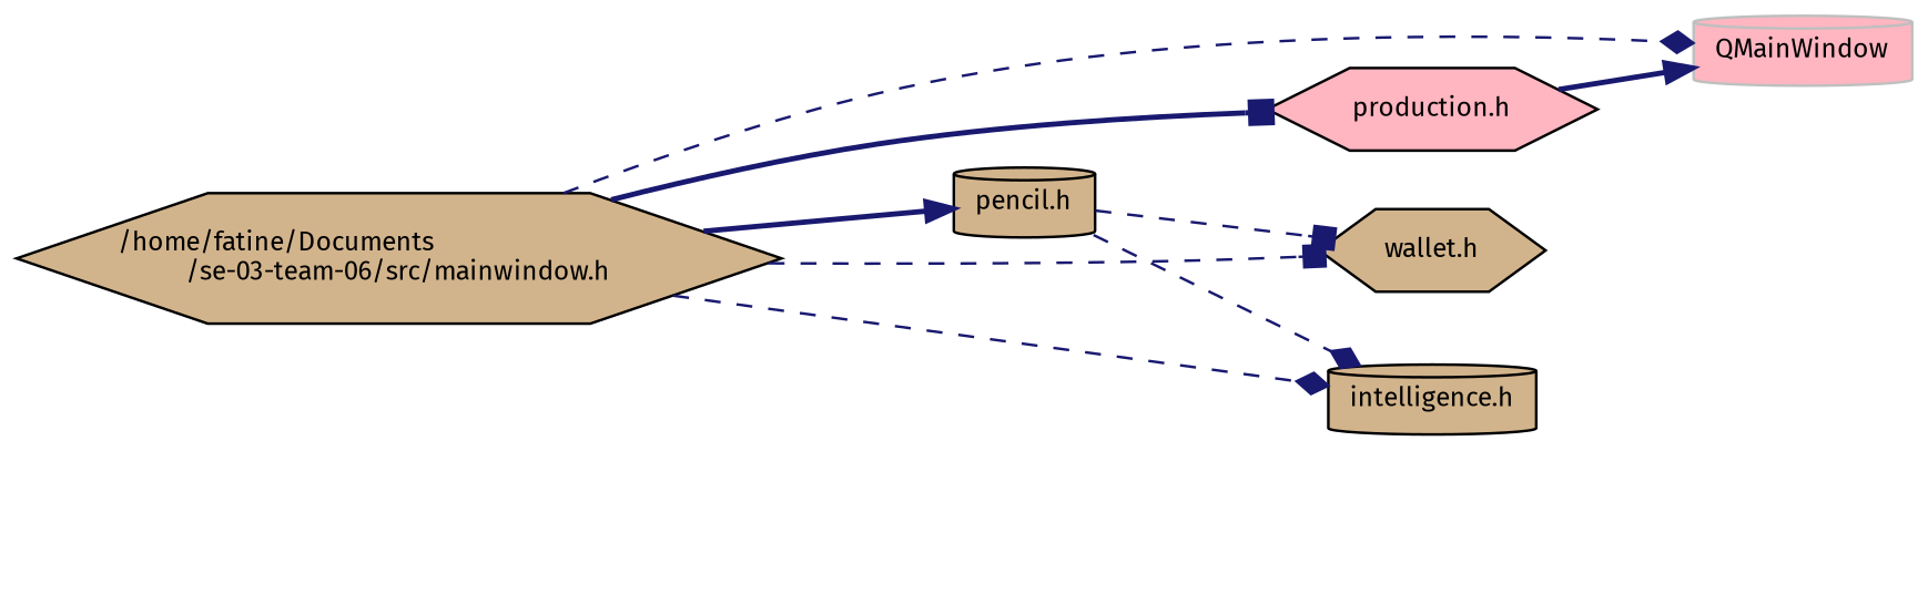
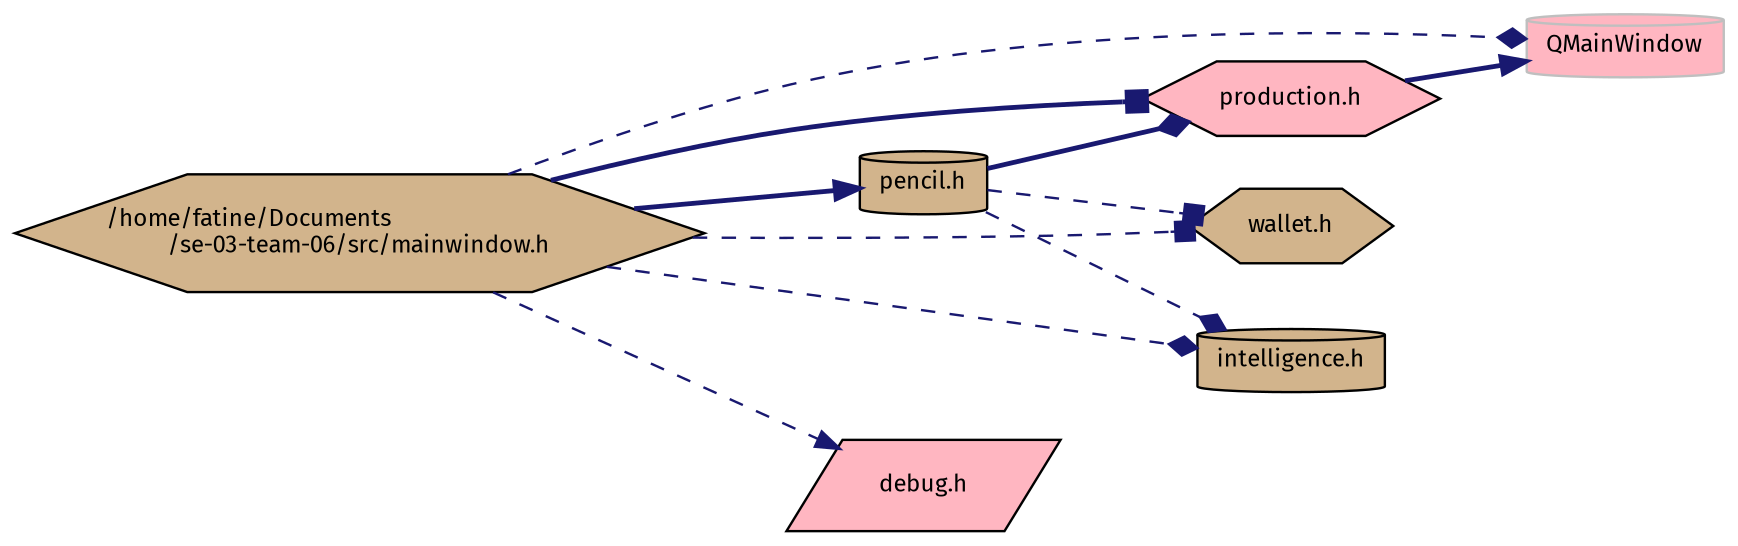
  digraph {
    fontname="Fira Sans"
    rankdir=LR
    node [color=black fillcolor=tan fontname="Fira Sans" fontsize=10 shape=hexagon style=filled]
    edge [arrowhead=diamond color=midnightblue fontname="Fira Sans" fontsize=10 labelfontname=Helvetica labelfontsize=10 style=dashed]
    n1 [fontcolor=black height=0.2 label="/home/fatine/Documents\l/se-03-team-06/src/mainwindow.h" width=0.4]
    n2 [color=grey75 fillcolor=lightpink height=0.2 label=QMainWindow shape=cylinder width=0.4]
    n3 [height=0.2 label="pencil.h" shape=cylinder width=0.4]
    n4 [fillcolor=lightpink height=0.2 label="production.h" width=0.4]
    n5 [height=0.2 label="wallet.h" width=0.4]
    n6 [height=0.2 label="intelligence.h" shape=cylinder width=0.4]
+   n7 [fillcolor=lightpink height=0.2 label="debug.h" shape=parallelogram width=0.4]
    n1 -> n2
    n1 -> n3 [arrowhead=normal style=bold]
    n1 -> n4 [arrowhead=box style=bold]
    n1 -> n5 [arrowhead=box]
    n1 -> n6
+   n1 -> n7 [arrowhead=normal]
+   n3 -> n4 [style=bold]
    n3 -> n5 [arrowhead=box]
    n3 -> n6
    n4 -> n2 [arrowhead=normal style=bold]
  }
